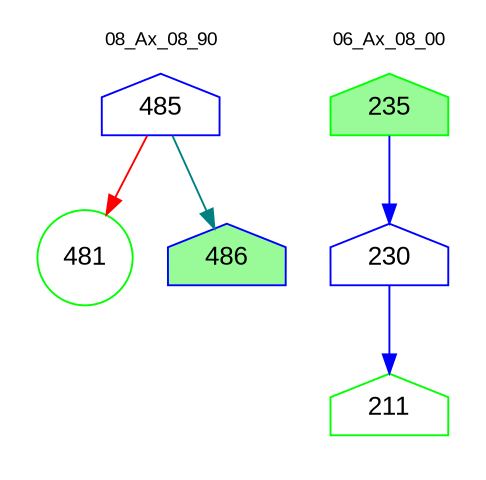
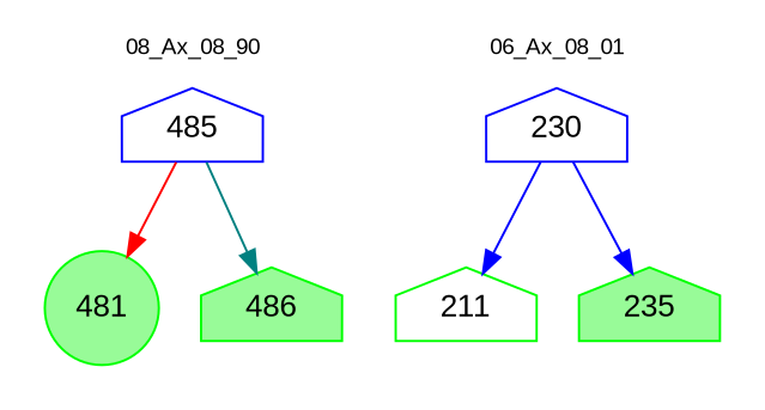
  digraph {
    fontname="Liberation Sans"
    node [color=green fillcolor=white fontname="Liberation Sans" shape=house style=filled]
    edge [color=blue fontname="Liberation Sans"]
    n1 [color=blue label=485]
-   n2 [label=481 shape=circle]
-   n3 [color=blue fillcolor=palegreen label=486]
+   n2 [fillcolor=palegreen label=481 shape=circle]
+   n3 [fillcolor=palegreen label=486]
    n4 [color=blue label=230]
    n5 [label=211]
    n6 [fillcolor=palegreen label=235]
    subgraph cluster_1 {
      color=white
      fontsize=10
      label="08_Ax_08_90"
      n1
      n2
      n3
    }
    subgraph cluster_2 {
      color=white
      fontsize=10
-     label="06_Ax_08_00"
+     label="06_Ax_08_01"
      n4
      n5
      n6
    }
    n1 -> n2 [color=red]
    n1 -> n3 [color=teal]
    n4 -> n5
-   n6 -> n4
+   n4 -> n6
  }
